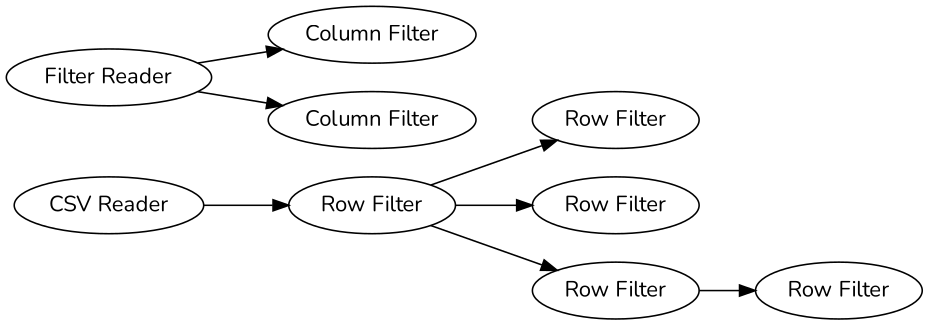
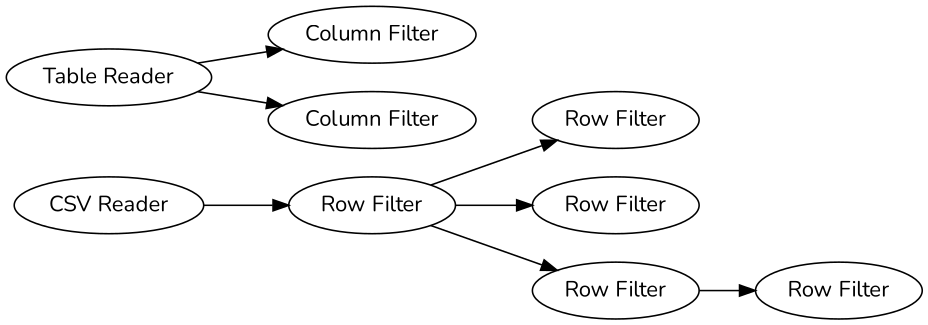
  digraph {
    rankdir=LR
    fontname=Nunito
    node [fontname=Nunito]
    edge [fontname=Nunito]
    n1 [label="Row Filter"]
    n2 [label="Row Filter"]
    n3 [label="Row Filter"]
    n4 [label="Row Filter"]
    n5 [label="Row Filter"]
    n6 [label="Column Filter"]
    n7 [label="Column Filter"]
    n8 [label="CSV Reader"]
-   n9 [label="Filter Reader"]
+   n9 [label="Table Reader"]
    n1 -> n2
    n1 -> n3
    n1 -> n4
    n4 -> n5
    n8 -> n1
    n9 -> n6
    n9 -> n7
  }
